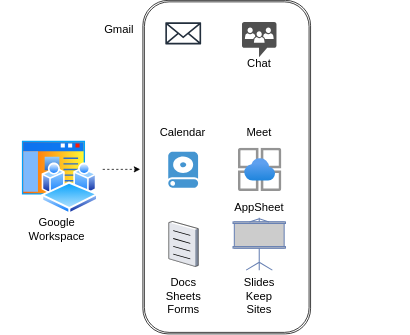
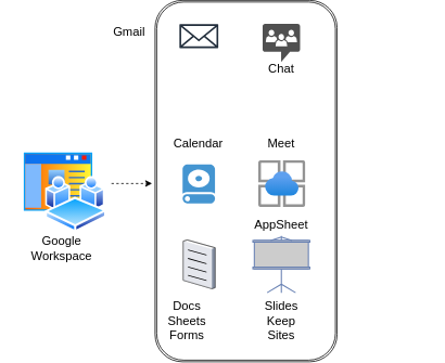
  <mxCell id="0" />
  <mxCell id="1" parent="0" />
  <mxCell id="2" value="" style="shape=ext;double=1;rounded=1;whiteSpace=wrap;html=1;rotation=90;" vertex="1" parent="1"><mxGeometry x="79" y="107.63" width="445" height="223.75" as="geometry" /></mxCell>
  <mxCell id="3" value="&lt;font style=&quot;font-size: 15px;&quot;&gt;Chat&lt;/font&gt;" style="text;strokeColor=none;align=center;fillColor=none;html=1;verticalAlign=middle;whiteSpace=wrap;rounded=0;" vertex="1" parent="1"><mxGeometry x="314.87" y="65" width="60" height="30" as="geometry" /></mxCell>
  <mxCell id="4" value="&lt;font style=&quot;font-size: 15px;&quot;&gt;Google Workspace&lt;/font&gt;" style="text;strokeColor=none;align=center;fillColor=none;html=1;verticalAlign=middle;whiteSpace=wrap;rounded=0;" vertex="1" parent="1"><mxGeometry x="20.23" y="287" width="110" height="30" as="geometry" /></mxCell>
  <mxCell id="5" value="" style="sketch=0;pointerEvents=1;shadow=0;dashed=0;html=1;strokeColor=none;fillColor=#505050;labelPosition=center;verticalLabelPosition=bottom;verticalAlign=top;outlineConnect=0;align=center;shape=mxgraph.office.communications.chat_room;" vertex="1" parent="1"><mxGeometry x="321.87" y="26" width="46" height="47" as="geometry" /></mxCell>
  <mxCell id="6" value="" style="shadow=0;dashed=0;html=1;strokeColor=none;fillColor=#4495D1;labelPosition=center;verticalLabelPosition=bottom;verticalAlign=top;align=center;outlineConnect=0;shape=mxgraph.veeam.2d.hard_drive;" vertex="1" parent="1"><mxGeometry x="223.45" y="199" width="40" height="48" as="geometry" /></mxCell>
  <mxCell id="7" value="" style="verticalLabelPosition=bottom;sketch=0;aspect=fixed;html=1;verticalAlign=top;strokeColor=none;align=center;outlineConnect=0;shape=mxgraph.citrix.document;" vertex="1" parent="1"><mxGeometry x="224.28" y="292" width="39.17" height="60" as="geometry" /></mxCell>
- <mxCell id="8" value="&lt;font style=&quot;font-size: 15px;&quot;&gt;Docs&lt;/font&gt;&lt;div style=&quot;font-size: 15px;&quot;&gt;&lt;font style=&quot;font-size: 15px;&quot;&gt;Sheets&lt;/font&gt;&lt;/div&gt;&lt;div style=&quot;font-size: 15px;&quot;&gt;&lt;span style=&quot;background-color: initial;&quot;&gt;Forms&lt;/span&gt;&lt;br&gt;&lt;/div&gt;" style="text;strokeColor=none;align=center;fillColor=none;html=1;verticalAlign=middle;whiteSpace=wrap;rounded=0;" vertex="1" parent="1"><mxGeometry x="213.87" y="376" width="60" height="30" as="geometry" /></mxCell>
+ <mxCell id="8" value="&lt;font style=&quot;font-size: 15px;&quot;&gt;Docs&lt;/font&gt;&lt;div style=&quot;font-size: 15px;&quot;&gt;&lt;font style=&quot;font-size: 15px;&quot;&gt;Sheets&lt;/font&gt;&lt;/div&gt;&lt;div style=&quot;font-size: 15px;&quot;&gt;&lt;span style=&quot;background-color: initial;&quot;&gt;Forms&lt;/span&gt;&lt;br&gt;&lt;/div&gt;" style="text;strokeColor=none;align=center;fillColor=none;html=1;verticalAlign=middle;whiteSpace=wrap;rounded=0;" vertex="1" parent="1"><mxGeometry x="198.87" y="376" width="60" height="30" as="geometry" /></mxCell>
  <mxCell id="9" value="" style="shape=image;html=1;verticalAlign=top;verticalLabelPosition=bottom;labelBackgroundColor=#ffffff;imageAspect=0;aspect=fixed;image=https://cdn4.iconfinder.com/data/icons/flatified/128/calendar.png" vertex="1" parent="1"><mxGeometry x="213.45" y="96" width="60" height="60" as="geometry" /></mxCell>
  <mxCell id="10" value="&lt;span style=&quot;font-size: 15px;&quot;&gt;Calendar&lt;/span&gt;" style="text;strokeColor=none;align=center;fillColor=none;html=1;verticalAlign=middle;whiteSpace=wrap;rounded=0;" vertex="1" parent="1"><mxGeometry x="213.45" y="157" width="60" height="30" as="geometry" /></mxCell>
  <mxCell id="11" value="" style="html=1;labelBackgroundColor=#ffffff;startArrow=none;startFill=0;startSize=6;endArrow=classic;endFill=1;endSize=6;jettySize=auto;orthogonalLoop=1;strokeWidth=1;dashed=1;fontSize=14;rounded=0;" edge="1" parent="1"><mxGeometry width="60" height="60" relative="1" as="geometry"><mxPoint x="136" y="222.5" as="sourcePoint" /><mxPoint x="186" y="222.5" as="targetPoint" /></mxGeometry></mxCell>
  <mxCell id="12" value="" style="sketch=0;outlineConnect=0;fontColor=#232F3E;gradientColor=none;fillColor=#232F3D;strokeColor=none;dashed=0;verticalLabelPosition=bottom;verticalAlign=top;align=center;html=1;fontSize=12;fontStyle=0;aspect=fixed;pointerEvents=1;shape=mxgraph.aws4.email_2;" vertex="1" parent="1"><mxGeometry x="219.57" y="26" width="47.76" height="30" as="geometry" /></mxCell>
  <mxCell id="13" value="&lt;font style=&quot;font-size: 15px;&quot;&gt;Gmail&lt;/font&gt;" style="text;strokeColor=none;align=center;fillColor=none;html=1;verticalAlign=middle;whiteSpace=wrap;rounded=0;" vertex="1" parent="1"><mxGeometry x="128.45" y="20" width="60" height="30" as="geometry" /></mxCell>
  <mxCell id="14" value="" style="fontColor=#0066CC;verticalAlign=top;verticalLabelPosition=bottom;labelPosition=center;align=center;html=1;outlineConnect=0;fillColor=#CCCCCC;strokeColor=#6881B3;gradientColor=none;gradientDirection=north;strokeWidth=2;shape=mxgraph.networks.video_projector_screen;" vertex="1" parent="1"><mxGeometry x="309.87" y="287" width="70" height="70" as="geometry" /></mxCell>
  <mxCell id="15" value="&lt;font style=&quot;font-size: 15px;&quot;&gt;Slides&lt;/font&gt;&lt;div&gt;&lt;font style=&quot;font-size: 15px;&quot;&gt;Keep&lt;/font&gt;&lt;/div&gt;&lt;div&gt;&lt;font style=&quot;font-size: 15px;&quot;&gt;Sites&lt;/font&gt;&lt;/div&gt;" style="text;strokeColor=none;align=center;fillColor=none;html=1;verticalAlign=middle;whiteSpace=wrap;rounded=0;" vertex="1" parent="1"><mxGeometry x="314.87" y="376" width="60" height="30" as="geometry" /></mxCell>
  <mxCell id="16" value="" style="shape=image;html=1;verticalAlign=top;verticalLabelPosition=bottom;labelBackgroundColor=#ffffff;imageAspect=0;aspect=fixed;image=https://cdn3.iconfinder.com/data/icons/social-media-chat-1/512/FaceTime-128.png" vertex="1" parent="1"><mxGeometry x="314.87" y="96" width="62" height="62" as="geometry" /></mxCell>
  <mxCell id="17" value="&lt;font style=&quot;font-size: 15px;&quot;&gt;Meet&lt;/font&gt;" style="text;strokeColor=none;align=center;fillColor=none;html=1;verticalAlign=middle;whiteSpace=wrap;rounded=0;" vertex="1" parent="1"><mxGeometry x="314.87" y="157" width="60" height="30" as="geometry" /></mxCell>
  <mxCell id="18" value="" style="image;aspect=fixed;html=1;points=[];align=center;fontSize=12;image=img/lib/azure2/app_services/App_Service_Environments.svg;" vertex="1" parent="1"><mxGeometry x="316.87" y="194" width="58" height="58" as="geometry" /></mxCell>
  <mxCell id="19" value="&lt;font style=&quot;font-size: 15px;&quot;&gt;AppSheet&lt;/font&gt;" style="text;strokeColor=none;align=center;fillColor=none;html=1;verticalAlign=middle;whiteSpace=wrap;rounded=0;" vertex="1" parent="1"><mxGeometry x="314.87" y="257" width="60" height="30" as="geometry" /></mxCell>
  <mxCell id="20" value="" style="image;aspect=fixed;perimeter=ellipsePerimeter;html=1;align=center;shadow=0;dashed=0;spacingTop=3;image=img/lib/active_directory/workspace_site.svg;" vertex="1" parent="1"><mxGeometry x="26" y="182.15" width="104.23" height="101.1" as="geometry" /></mxCell>
